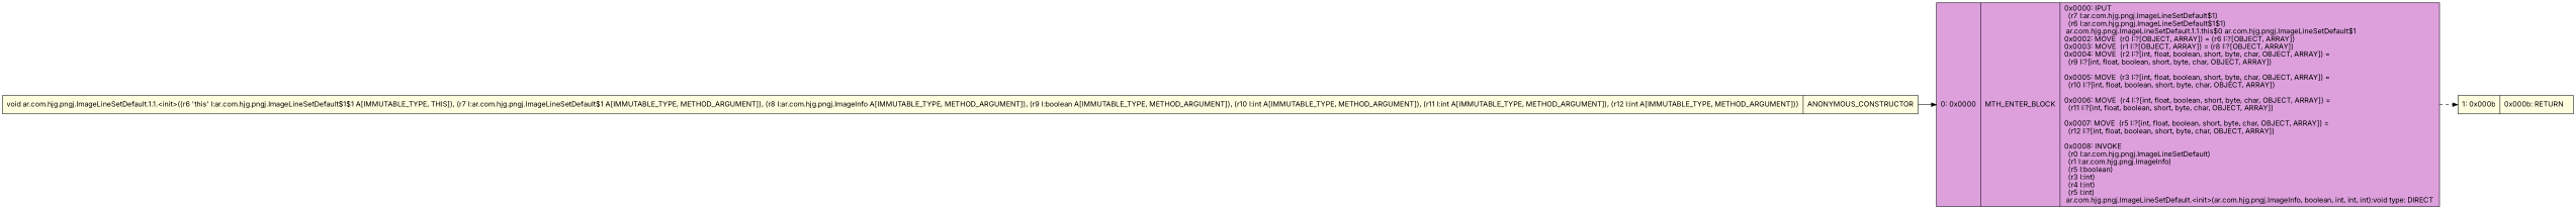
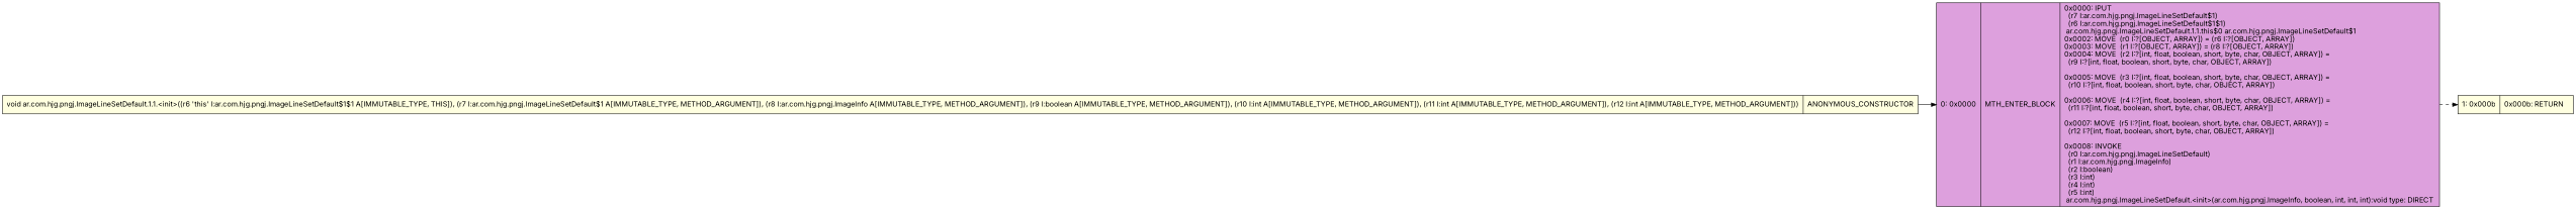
  digraph {
    rankdir=LR
    fontname=Inter
    node [shape=record style=filled fillcolor=lightyellow fontname=Inter]
    edge [fontname=Inter]
-   n1 [label="{0\:\ 0x0000|MTH_ENTER_BLOCK\l|0x0000: IPUT  \l  (r7 I:ar.com.hjg.pngj.ImageLineSetDefault$1)\l  (r6 I:ar.com.hjg.pngj.ImageLineSetDefault$1$1)\l ar.com.hjg.pngj.ImageLineSetDefault.1.1.this$0 ar.com.hjg.pngj.ImageLineSetDefault$1 \l0x0002: MOVE  (r0 I:?[OBJECT, ARRAY]) = (r6 I:?[OBJECT, ARRAY]) \l0x0003: MOVE  (r1 I:?[OBJECT, ARRAY]) = (r8 I:?[OBJECT, ARRAY]) \l0x0004: MOVE  (r2 I:?[int, float, boolean, short, byte, char, OBJECT, ARRAY]) = \l  (r9 I:?[int, float, boolean, short, byte, char, OBJECT, ARRAY])\l \l0x0005: MOVE  (r3 I:?[int, float, boolean, short, byte, char, OBJECT, ARRAY]) = \l  (r10 I:?[int, float, boolean, short, byte, char, OBJECT, ARRAY])\l \l0x0006: MOVE  (r4 I:?[int, float, boolean, short, byte, char, OBJECT, ARRAY]) = \l  (r11 I:?[int, float, boolean, short, byte, char, OBJECT, ARRAY])\l \l0x0007: MOVE  (r5 I:?[int, float, boolean, short, byte, char, OBJECT, ARRAY]) = \l  (r12 I:?[int, float, boolean, short, byte, char, OBJECT, ARRAY])\l \l0x0008: INVOKE  \l  (r0 I:ar.com.hjg.pngj.ImageLineSetDefault)\l  (r1 I:ar.com.hjg.pngj.ImageInfo)\l  (r5 I:boolean)\l  (r3 I:int)\l  (r4 I:int)\l  (r5 I:int)\l ar.com.hjg.pngj.ImageLineSetDefault.\<init\>(ar.com.hjg.pngj.ImageInfo, boolean, int, int, int):void type: DIRECT \l}" fillcolor=plum]
+   n1 [label="{0\:\ 0x0000|MTH_ENTER_BLOCK\l|0x0000: IPUT  \l  (r7 I:ar.com.hjg.pngj.ImageLineSetDefault$1)\l  (r6 I:ar.com.hjg.pngj.ImageLineSetDefault$1$1)\l ar.com.hjg.pngj.ImageLineSetDefault.1.1.this$0 ar.com.hjg.pngj.ImageLineSetDefault$1 \l0x0002: MOVE  (r0 I:?[OBJECT, ARRAY]) = (r6 I:?[OBJECT, ARRAY]) \l0x0003: MOVE  (r1 I:?[OBJECT, ARRAY]) = (r8 I:?[OBJECT, ARRAY]) \l0x0004: MOVE  (r2 I:?[int, float, boolean, short, byte, char, OBJECT, ARRAY]) = \l  (r9 I:?[int, float, boolean, short, byte, char, OBJECT, ARRAY])\l \l0x0005: MOVE  (r3 I:?[int, float, boolean, short, byte, char, OBJECT, ARRAY]) = \l  (r10 I:?[int, float, boolean, short, byte, char, OBJECT, ARRAY])\l \l0x0006: MOVE  (r4 I:?[int, float, boolean, short, byte, char, OBJECT, ARRAY]) = \l  (r11 I:?[int, float, boolean, short, byte, char, OBJECT, ARRAY])\l \l0x0007: MOVE  (r5 I:?[int, float, boolean, short, byte, char, OBJECT, ARRAY]) = \l  (r12 I:?[int, float, boolean, short, byte, char, OBJECT, ARRAY])\l \l0x0008: INVOKE  \l  (r0 I:ar.com.hjg.pngj.ImageLineSetDefault)\l  (r1 I:ar.com.hjg.pngj.ImageInfo)\l  (r2 I:boolean)\l  (r3 I:int)\l  (r4 I:int)\l  (r5 I:int)\l ar.com.hjg.pngj.ImageLineSetDefault.\<init\>(ar.com.hjg.pngj.ImageInfo, boolean, int, int, int):void type: DIRECT \l}" fillcolor=plum]
    n2 [label="{1\:\ 0x000b|0x000b: RETURN   \l}"]
    n3 [label="{void ar.com.hjg.pngj.ImageLineSetDefault.1.1.\<init\>((r6 'this' I:ar.com.hjg.pngj.ImageLineSetDefault$1$1 A[IMMUTABLE_TYPE, THIS]), (r7 I:ar.com.hjg.pngj.ImageLineSetDefault$1 A[IMMUTABLE_TYPE, METHOD_ARGUMENT]), (r8 I:ar.com.hjg.pngj.ImageInfo A[IMMUTABLE_TYPE, METHOD_ARGUMENT]), (r9 I:boolean A[IMMUTABLE_TYPE, METHOD_ARGUMENT]), (r10 I:int A[IMMUTABLE_TYPE, METHOD_ARGUMENT]), (r11 I:int A[IMMUTABLE_TYPE, METHOD_ARGUMENT]), (r12 I:int A[IMMUTABLE_TYPE, METHOD_ARGUMENT]))  | ANONYMOUS_CONSTRUCTOR\l}"]
    n1 -> n2 [style=dashed]
    n3 -> n1 [style=solid]
  }
